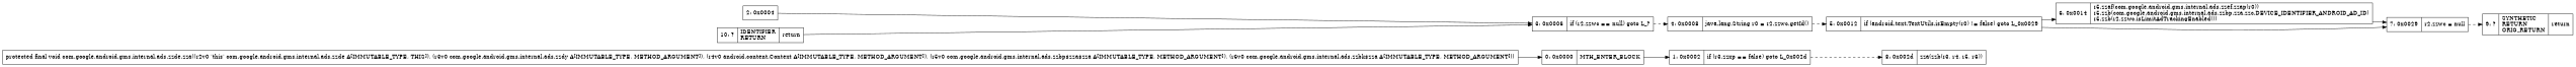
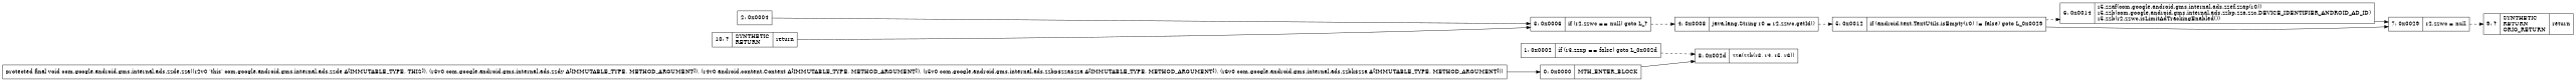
  digraph {
    rankdir=LR
    node [shape=record]
    n1 [label="{0\:\ 0x0000|MTH_ENTER_BLOCK\l}"]
    n2 [label="{1\:\ 0x0002|if (r3.zzxp == false) goto L_0x002d\l}"]
    n3 [label="{8\:\ 0x002d|zza(zzb(r3, r4, r5, r6))\l}"]
    n4 [label="{2\:\ 0x0004}"]
    n5 [label="{3\:\ 0x0006|if (r2.zzwc == null) goto L_?\l}"]
    n6 [label="{4\:\ 0x0008|java.lang.String r0 = r2.zzwc.getId()\l}"]
    n7 [label="{5\:\ 0x0012|if (android.text.TextUtils.isEmpty(r0) != false) goto L_0x0029\l}"]
-   n8 [label="{10\:\ ?|IDENTIFIER\lRETURN\l|return\l}"]
+   n8 [label="{10\:\ ?|SYNTHETIC\lRETURN\l|return\l}"]
    n9 [label="{6\:\ 0x0014|r5.zzaf(com.google.android.gms.internal.ads.zzef.zzap(r0))\lr5.zzb(com.google.android.gms.internal.ads.zzbp.zza.zzc.DEVICE_IDENTIFIER_ANDROID_AD_ID)\lr5.zzb(r2.zzwc.isLimitAdTrackingEnabled())\l}"]
    n10 [label="{7\:\ 0x0029|r2.zzwc = null\l}"]
    n11 [label="{9\:\ ?|SYNTHETIC\lRETURN\lORIG_RETURN\l|return\l}"]
    n12 [label="{protected final void com.google.android.gms.internal.ads.zzde.zza((r2v0 'this' com.google.android.gms.internal.ads.zzde A[IMMUTABLE_TYPE, THIS]), (r3v0 com.google.android.gms.internal.ads.zzdy A[IMMUTABLE_TYPE, METHOD_ARGUMENT]), (r4v0 android.content.Context A[IMMUTABLE_TYPE, METHOD_ARGUMENT]), (r5v0 com.google.android.gms.internal.ads.zzbp$zza$zza A[IMMUTABLE_TYPE, METHOD_ARGUMENT]), (r6v0 com.google.android.gms.internal.ads.zzbk$zza A[IMMUTABLE_TYPE, METHOD_ARGUMENT])) }"]
-   n1 -> n2
+   n1 -> n3
    n2 -> n3 [style=dashed]
    n4 -> n5
    n5 -> n6 [style=dashed]
    n6 -> n7 [style=dashed]
-   n7 -> n9 [style=solid]
+   n7 -> n9 [style=dashed]
    n7 -> n10
    n8 -> n5
    n9 -> n10
    n10 -> n11 [style=dashed]
    n12 -> n1
  }
